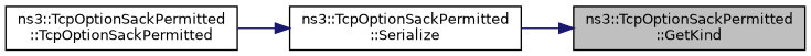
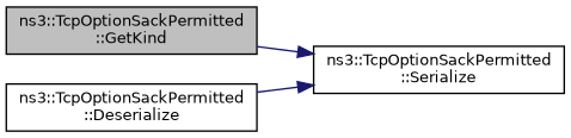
  digraph {
    rankdir=RL
    node [color=black fillcolor=white fontname=Helvetica fontsize=10 shape=record style=filled]
    edge [color=midnightblue dir=back fontname=Helvetica fontsize=10 labelfontname=Helvetica labelfontsize=10 style=solid]
    n1 [fillcolor=grey75 fontcolor=black height=0.2 label="ns3::TcpOptionSackPermitted\l::GetKind" width=0.4]
    n2 [height=0.2 label="ns3::TcpOptionSackPermitted\l::Serialize" width=0.4]
-   n3 [height=0.2 label="ns3::TcpOptionSackPermitted\l::TcpOptionSackPermitted" width=0.4]
-   n1 -> n2
+   n3 [height=0.2 label="ns3::TcpOptionSackPermitted\l::Deserialize" width=0.4]
+   n2 -> n1
    n2 -> n3
  }
